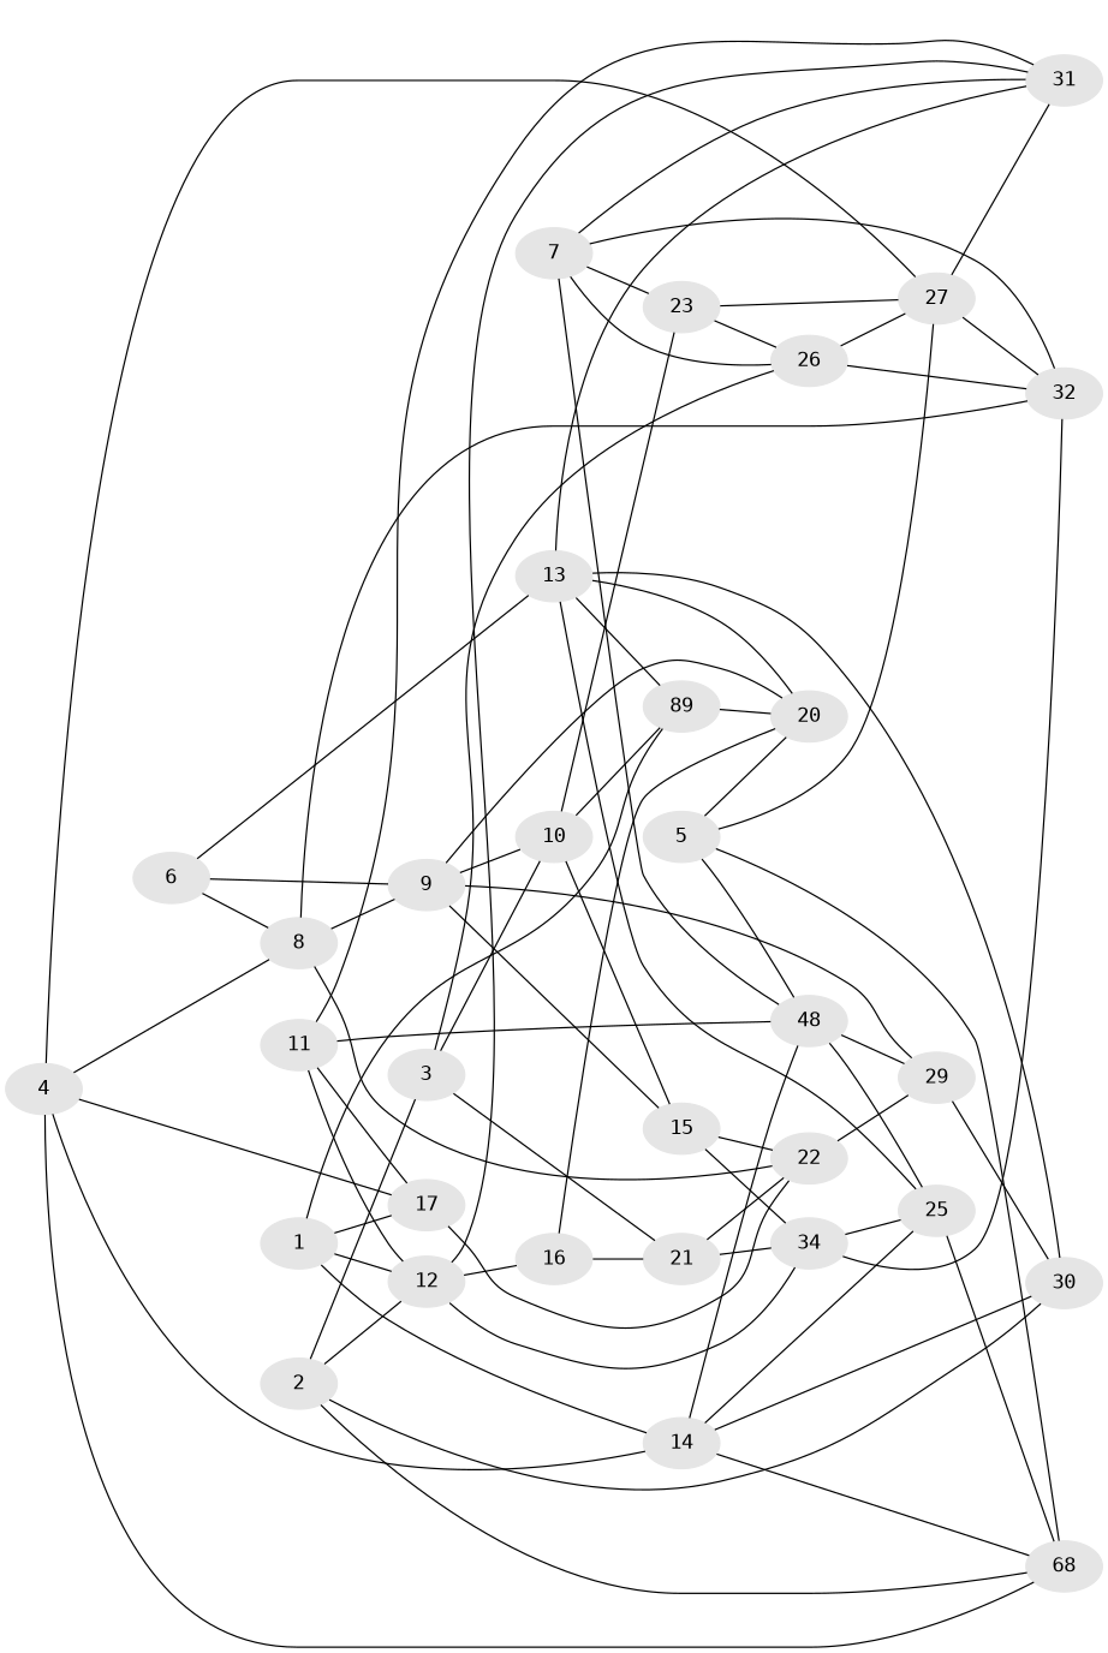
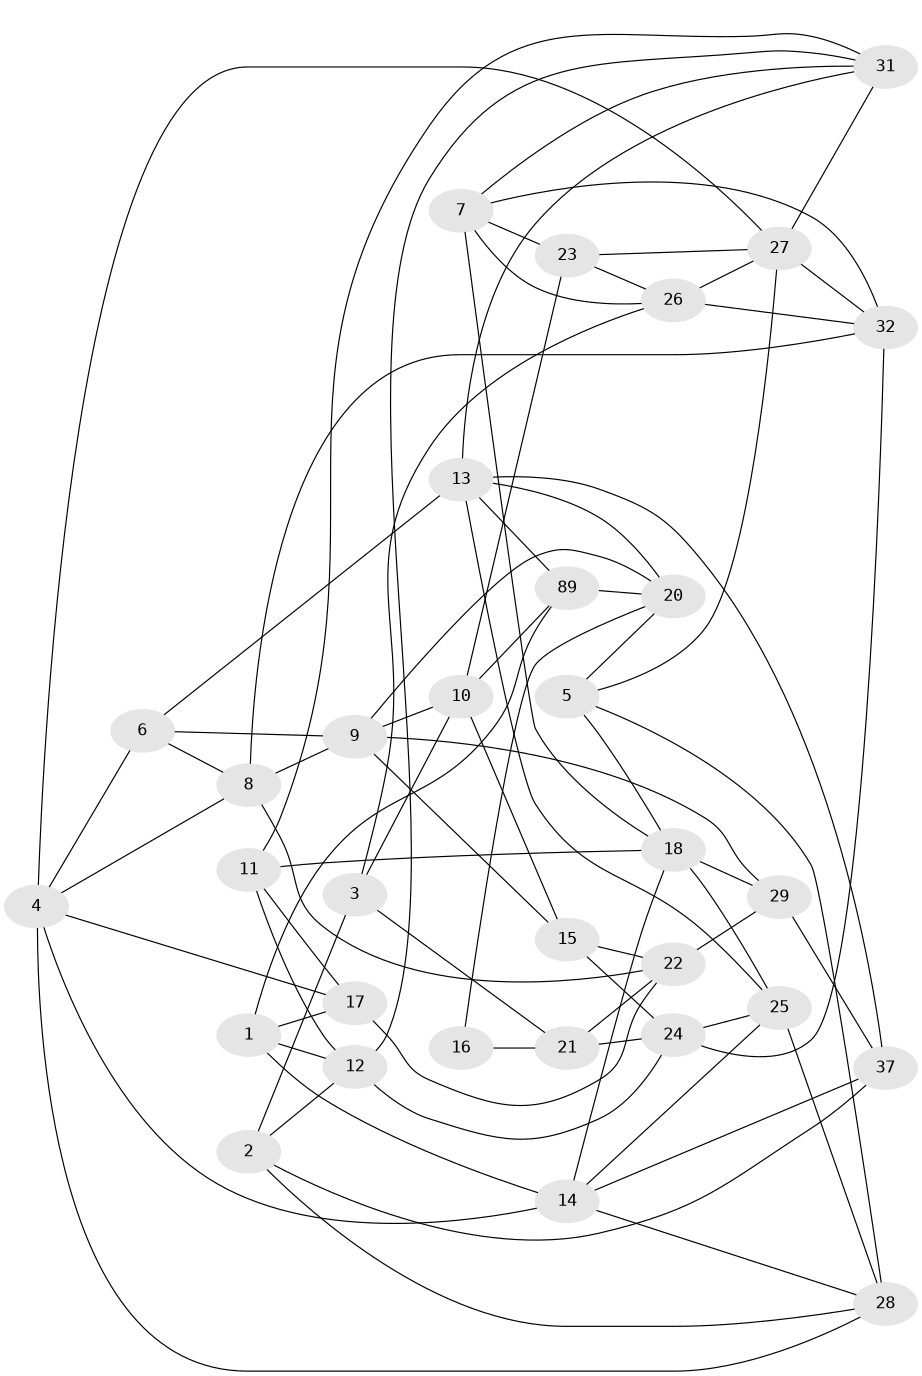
  graph {
    fontname="DejaVu Sans Mono"
    rankdir=LR
    node [color=gray90 fontname="DejaVu Sans Mono" style=filled]
    edge [fontname="DejaVu Sans Mono" weight=1.0]
    1
    12
    14
    17
    n5 [label=89]
    31
    16
-   24 [label=34]
-   28 [label=68]
-   30
-   18 [label=48]
+   24
+   28
+   30 [label=37]
+   18
    25
    22
    20
    2
    3
    10
    21
    26
    23
    15
    27
    32
    4
    6
    8
    9
    13
    5
    29
    7
    11
    1 -- 12
    1 -- 14
    1 -- 17
    1 -- n5
    12 -- 31
-   12 -- 16
    12 -- 24
    14 -- 28
    14 -- 30
    14 -- 18
    14 -- 25
    17 -- 22
    n5 -- 20
    16 -- 20 [weight=2.0]
    16 -- 21
    24 -- 25 [weight=2.0]
    24 -- 32
    18 -- 25
    18 -- 29
    25 -- 28
    22 -- 29
    2 -- 12
    2 -- 28 [weight=2.0]
    2 -- 30
    2 -- 3 [weight=2.0]
    3 -- 10
    3 -- 21
    3 -- 26 [weight=2.0]
    10 -- n5
    10 -- 23
    10 -- 15 [weight=2.0]
    21 -- 24
    21 -- 22
    26 -- 27
    26 -- 32
    23 -- 26
    23 -- 27
    15 -- 24
    15 -- 22 [weight=2.0]
    27 -- 31
    27 -- 32
    4 -- 14
    4 -- 17
    4 -- 28
    4 -- 27
+   4 -- 6
    4 -- 8
    6 -- 8
    6 -- 9
    6 -- 13
    8 -- 22
    8 -- 32 [weight=2.0]
    8 -- 9
    9 -- 20
    9 -- 10
    9 -- 15
    9 -- 29
    13 -- n5
    13 -- 31
    13 -- 30
    13 -- 25
    13 -- 20
    5 -- 28
    5 -- 18
    5 -- 20
    5 -- 27
    29 -- 30
    7 -- 31 [weight=2.0]
    7 -- 18
    7 -- 26
    7 -- 23
    7 -- 32
    11 -- 12
    11 -- 17
    11 -- 31
    11 -- 18
  }
